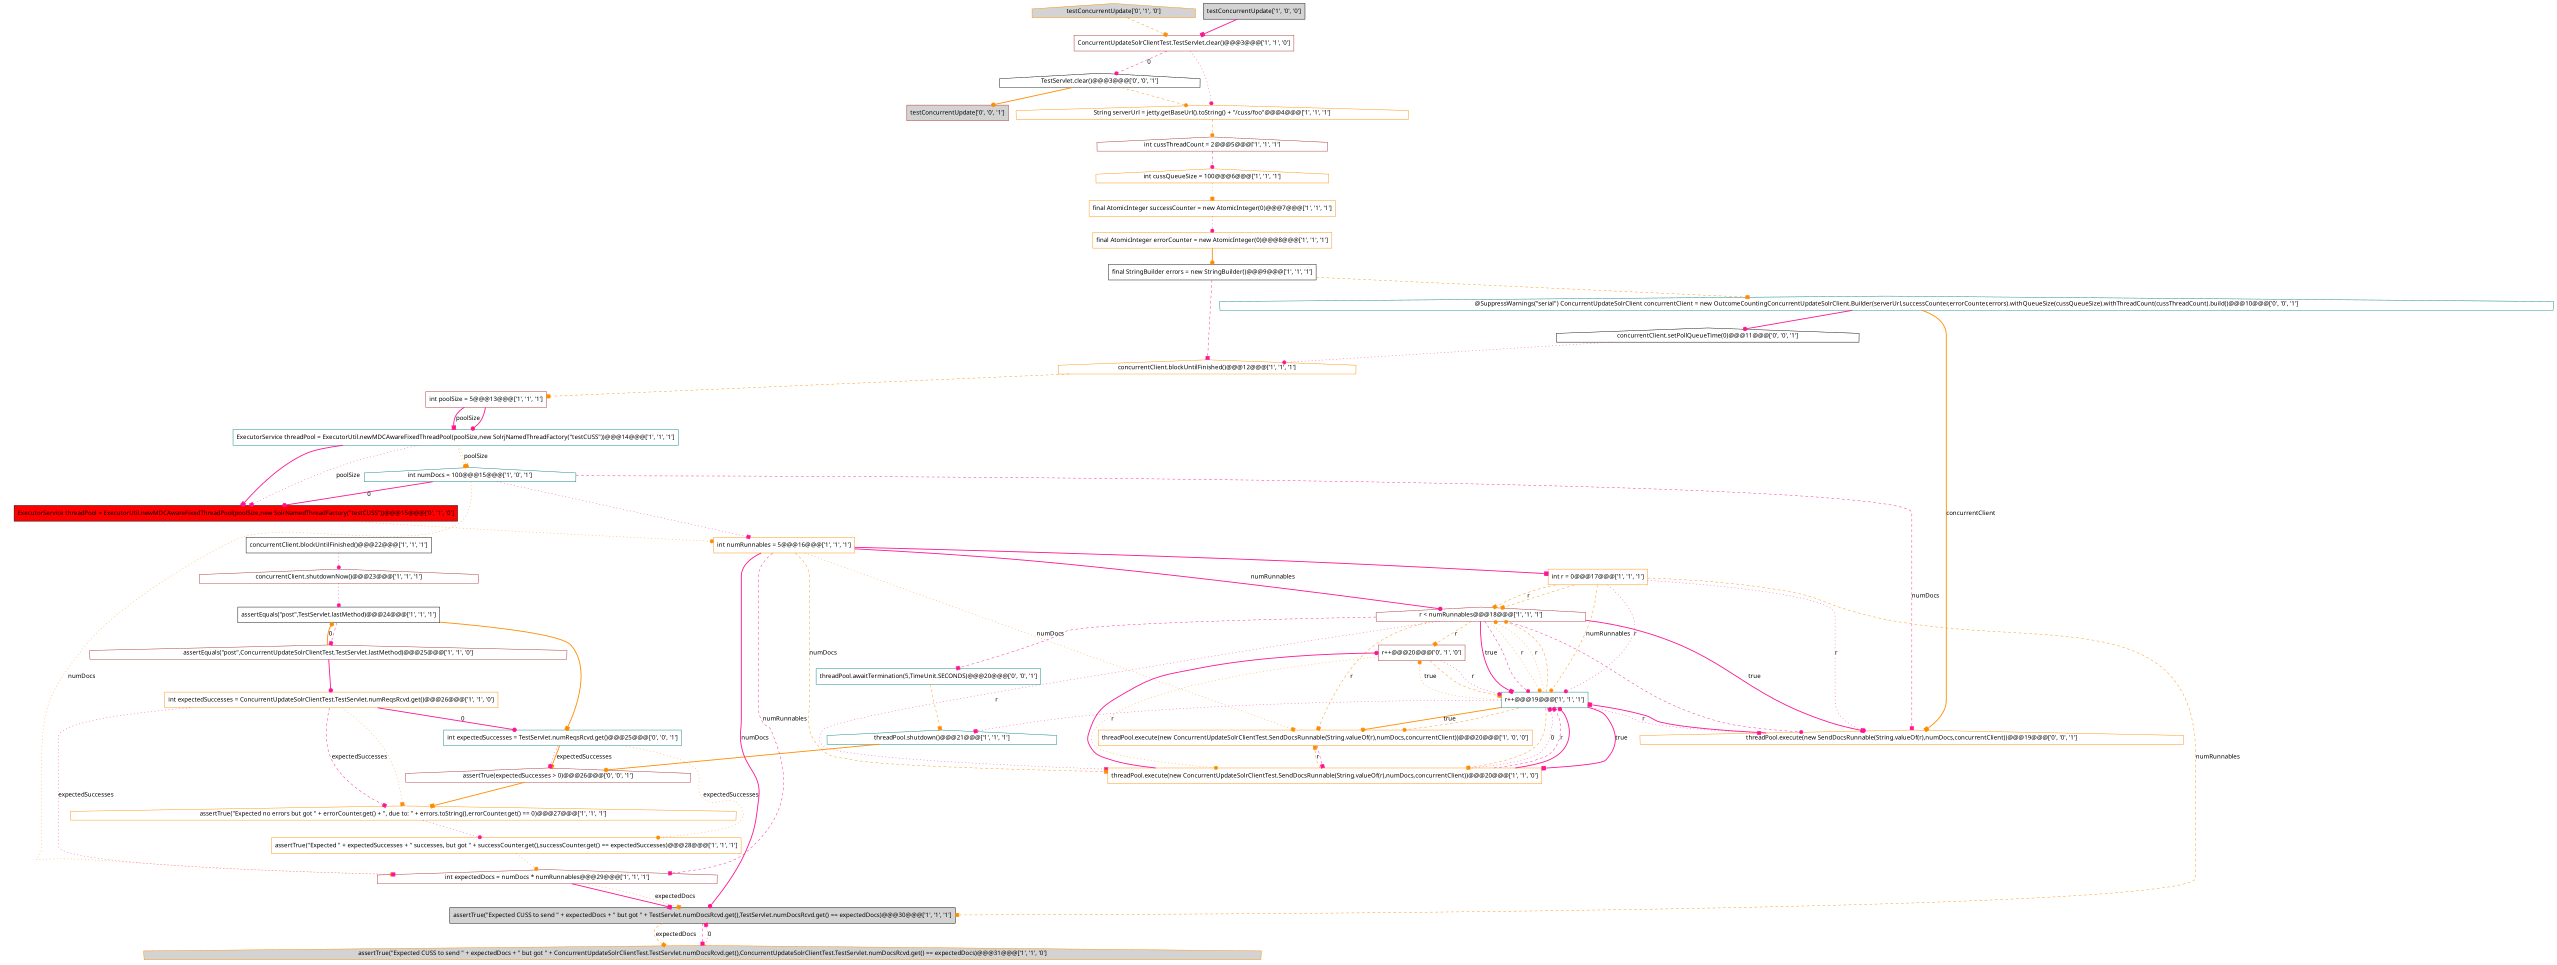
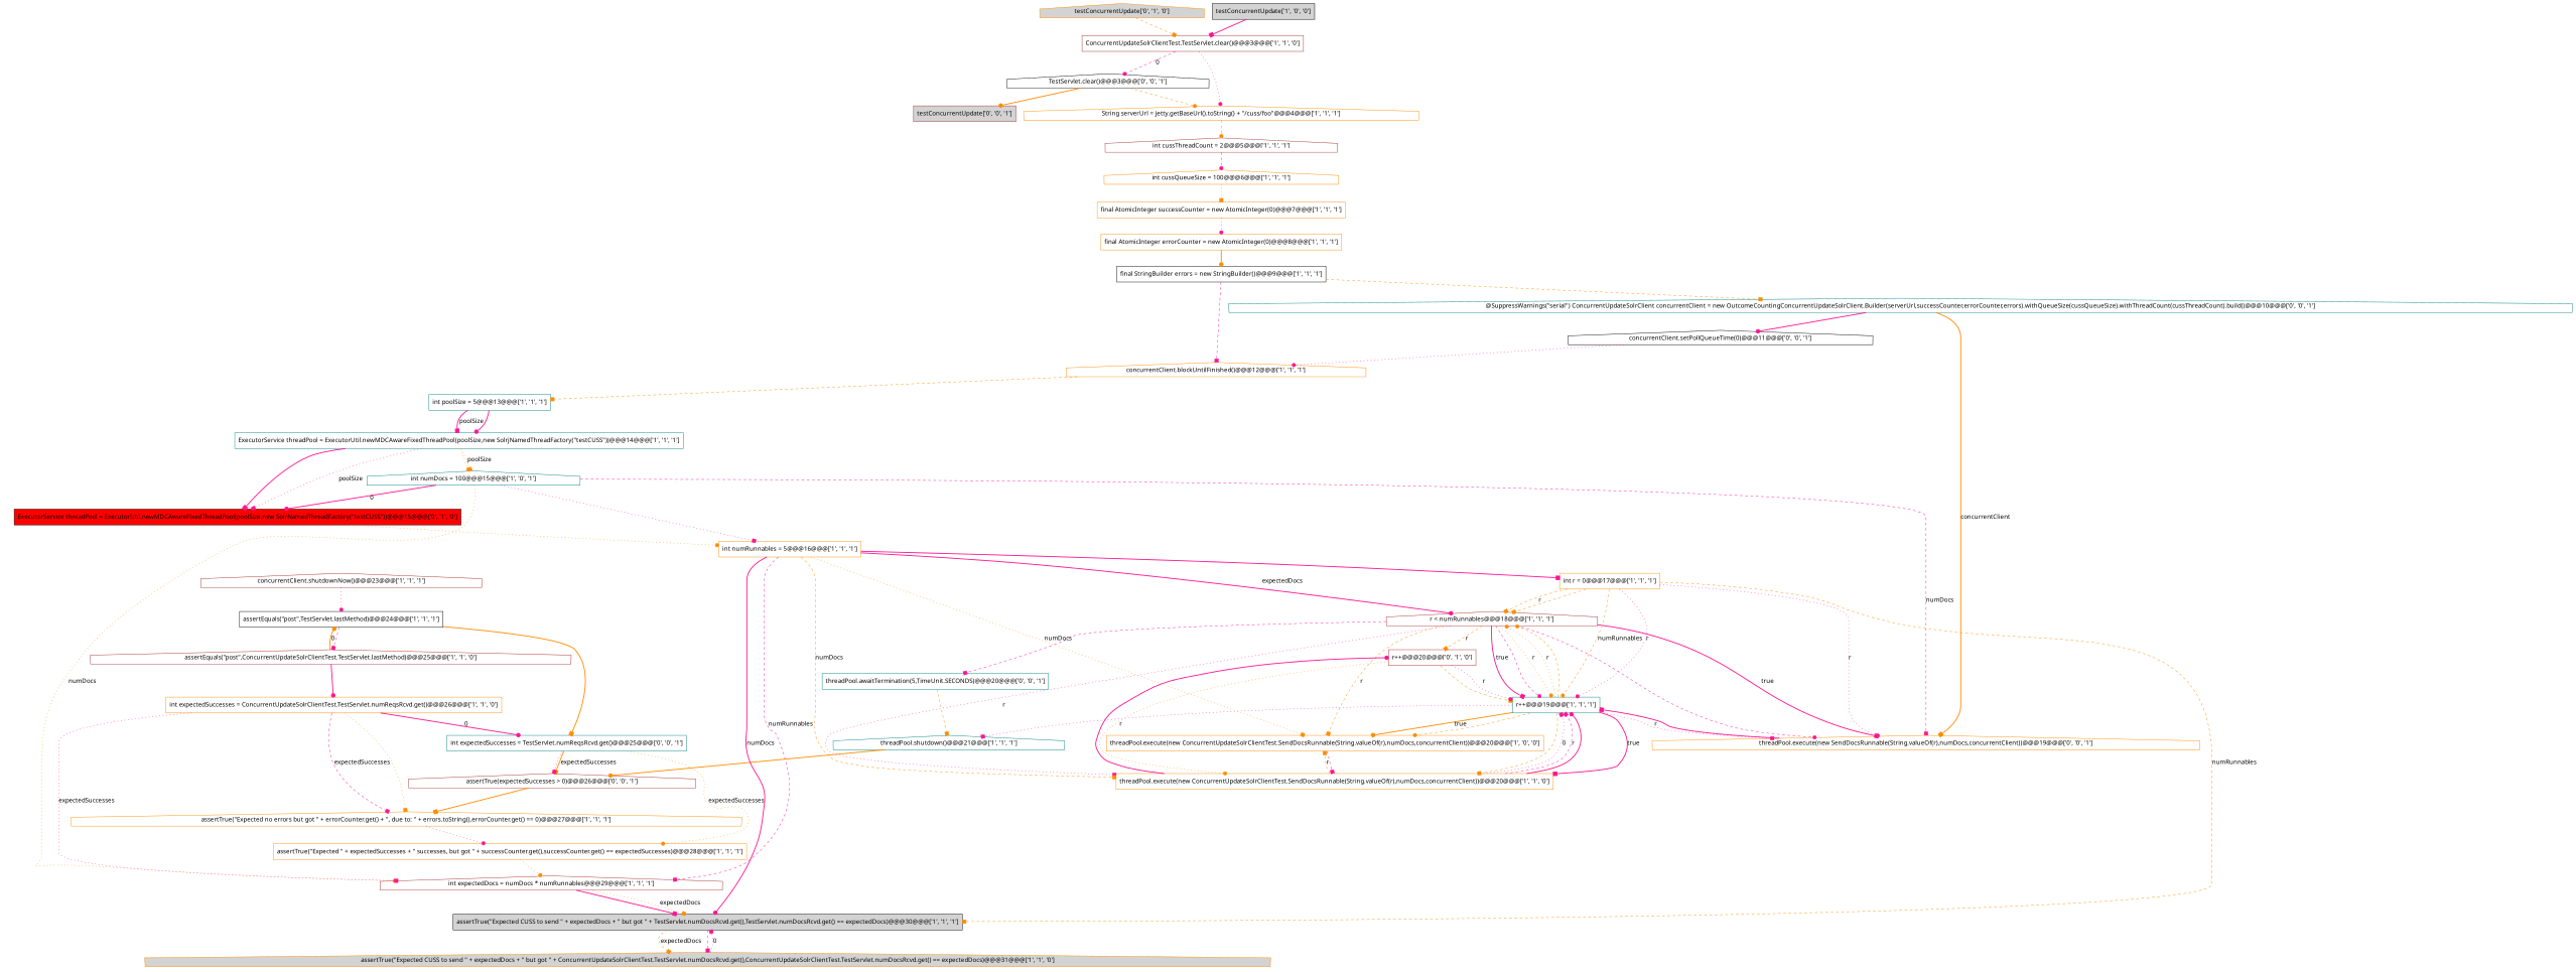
  digraph {
    fontname="Noto Sans"
    node [color=darkorange fillcolor=white fontname="Noto Sans" shape=box style=filled]
    edge [arrowhead=box color=deeppink fontname="Noto Sans" style=dashed]
    n1 [color=brown label="r < numRunnables@@@18@@@['1', '1', '1']" shape=house]
    n2 [color=brown label="r++@@@20@@@['0', '1', '0']"]
    n3 [label="threadPool.execute(new SendDocsRunnable(String.valueOf(r),numDocs,concurrentClient))@@@19@@@['0', '0', '1']" shape=house]
    n4 [color=teal label="r++@@@19@@@['1', '1', '1']"]
    n5 [label="threadPool.execute(new ConcurrentUpdateSolrClientTest.SendDocsRunnable(String.valueOf(r),numDocs,concurrentClient))@@@20@@@['1', '1', '0']"]
    n6 [color=teal label="threadPool.awaitTermination(5,TimeUnit.SECONDS)@@@20@@@['0', '0', '1']"]
    n7 [label="threadPool.execute(new ConcurrentUpdateSolrClientTest.SendDocsRunnable(String.valueOf(r),numDocs,concurrentClient))@@@20@@@['1', '0', '0']"]
    n8 [color=teal label="threadPool.shutdown()@@@21@@@['1', '1', '1']" shape=house]
    n9 [fillcolor=lightgray label="testConcurrentUpdate['0', '1', '0']" shape=house]
    n10 [color=brown label="ConcurrentUpdateSolrClientTest.TestServlet.clear()@@@3@@@['1', '1', '0']"]
    n11 [color=black label="TestServlet.clear()@@@3@@@['0', '0', '1']" shape=house]
    n12 [label="String serverUrl = jetty.getBaseUrl().toString() + \"/cuss/foo\"@@@4@@@['1', '1', '1']" shape=house]
    n13 [color=black fillcolor=lightgray label="testConcurrentUpdate['1', '0', '0']"]
    n14 [label="final AtomicInteger errorCounter = new AtomicInteger(0)@@@8@@@['1', '1', '1']"]
    n15 [color=black label="final StringBuilder errors = new StringBuilder()@@@9@@@['1', '1', '1']"]
    n16 [label="concurrentClient.blockUntilFinished()@@@12@@@['1', '1', '1']" shape=house]
    n17 [color=teal label="@SuppressWarnings(\"serial\") ConcurrentUpdateSolrClient concurrentClient = new OutcomeCountingConcurrentUpdateSolrClient.Builder(serverUrl,successCounter,errorCounter,errors).withQueueSize(cussQueueSize).withThreadCount(cussThreadCount).build()@@@10@@@['0', '0', '1']" shape=house]
    n18 [color=brown label="assertTrue(expectedSuccesses > 0)@@@26@@@['0', '0', '1']" shape=house]
    n19 [label="assertTrue(\"Expected no errors but got \" + errorCounter.get() + \", due to: \" + errors.toString(),errorCounter.get() == 0)@@@27@@@['1', '1', '1']" shape=house]
    n20 [label="assertTrue(\"Expected \" + expectedSuccesses + \" successes, but got \" + successCounter.get(),successCounter.get() == expectedSuccesses)@@@28@@@['1', '1', '1']"]
    n21 [color=teal label="ExecutorService threadPool = ExecutorUtil.newMDCAwareFixedThreadPool(poolSize,new SolrjNamedThreadFactory(\"testCUSS\"))@@@14@@@['1', '1', '1']"]
    n22 [color=black fillcolor=red label="ExecutorService threadPool = ExecutorUtil.newMDCAwareFixedThreadPool(poolSize,new SolrNamedThreadFactory(\"testCUSS\"))@@@15@@@['0', '1', '0']"]
    n23 [color=teal label="int numDocs = 100@@@15@@@['1', '0', '1']" shape=house]
    n24 [label="int numRunnables = 5@@@16@@@['1', '1', '1']"]
    n25 [color=brown label="int expectedDocs = numDocs * numRunnables@@@29@@@['1', '1', '1']" shape=house]
    n26 [color=black label="concurrentClient.setPollQueueTime(0)@@@11@@@['0', '0', '1']" shape=house]
-   n27 [color=brown label="int poolSize = 5@@@13@@@['1', '1', '1']"]
+   n27 [color=teal label="int poolSize = 5@@@13@@@['1', '1', '1']"]
    n28 [label="final AtomicInteger successCounter = new AtomicInteger(0)@@@7@@@['1', '1', '1']"]
    n29 [color=black fillcolor=lightgray label="assertTrue(\"Expected CUSS to send \" + expectedDocs + \" but got \" + TestServlet.numDocsRcvd.get(),TestServlet.numDocsRcvd.get() == expectedDocs)@@@30@@@['1', '1', '1']"]
    n30 [label="int r = 0@@@17@@@['1', '1', '1']"]
    n31 [fillcolor=lightgray label="assertTrue(\"Expected CUSS to send \" + expectedDocs + \" but got \" + ConcurrentUpdateSolrClientTest.TestServlet.numDocsRcvd.get(),ConcurrentUpdateSolrClientTest.TestServlet.numDocsRcvd.get() == expectedDocs)@@@31@@@['1', '1', '0']" shape=house]
    n32 [color=brown fillcolor=lightgray label="testConcurrentUpdate['0', '0', '1']"]
-   n33 [color=black label="concurrentClient.blockUntilFinished()@@@22@@@['1', '1', '1']"]
    n34 [color=brown label="concurrentClient.shutdownNow()@@@23@@@['1', '1', '1']" shape=house]
    n35 [color=black label="assertEquals(\"post\",TestServlet.lastMethod)@@@24@@@['1', '1', '1']"]
    n36 [label="int expectedSuccesses = ConcurrentUpdateSolrClientTest.TestServlet.numReqsRcvd.get()@@@26@@@['1', '1', '0']"]
    n37 [color=teal label="int expectedSuccesses = TestServlet.numReqsRcvd.get()@@@25@@@['0', '0', '1']"]
    n38 [color=brown label="assertEquals(\"post\",ConcurrentUpdateSolrClientTest.TestServlet.lastMethod)@@@25@@@['1', '1', '0']" shape=house]
    n39 [label="int cussQueueSize = 100@@@6@@@['1', '1', '1']" shape=house]
    n40 [color=brown label="int cussThreadCount = 2@@@5@@@['1', '1', '1']" shape=house]
    n1 -> n2 [color=darkorange label=r]
    n1 -> n3 [arrowhead=dot]
    n1 -> n3 [label=true style=bold]
    n1 -> n4 [label=true style=bold]
    n1 -> n4 [arrowhead=dot]
    n1 -> n4 [arrowhead=dot color=darkorange label=r style=dotted]
    n1 -> n5 [label=r style=dotted]
    n1 -> n6
    n1 -> n7 [color=darkorange label=r]
    n2 -> n4 [color=darkorange]
    n2 -> n4 [arrowhead=dot label=r style=dotted]
    n2 -> n5 [arrowhead=dot color=darkorange label=r style=dotted]
    n3 -> n4 [style=bold]
    n4 -> n1 [arrowhead=dot color=darkorange label=r style=dotted]
    n4 -> n1 [arrowhead=dot color=darkorange]
-   n4 -> n2 [arrowhead=dot color=darkorange label=true style=dotted]
    n4 -> n3 [label=r style=dotted]
    n4 -> n5 [label=true style=bold]
    n4 -> n5 [color=darkorange]
    n4 -> n7 [arrowhead=dot color=darkorange label=true style=bold]
    n4 -> n7 [arrowhead=dot color=darkorange]
    n4 -> n8 [style=dotted]
    n5 -> n2 [arrowhead=dot style=bold]
    n5 -> n4 [label=0 style=dotted]
    n5 -> n4 [label=r]
    n5 -> n4 [arrowhead=dot style=bold]
    n5 -> n7 [color=darkorange label=r]
    n6 -> n8 [color=darkorange]
    n7 -> n5
    n8 -> n18 [arrowhead=dot color=darkorange style=bold]
    n9 -> n10 [color=darkorange]
    n10 -> n11 [arrowhead=dot label=0]
    n10 -> n12 [arrowhead=dot style=dotted]
    n11 -> n12 [arrowhead=dot color=darkorange]
    n11 -> n32 [arrowhead=dot color=darkorange style=bold]
    n12 -> n40 [arrowhead=dot color=darkorange]
    n13 -> n10 [style=bold]
    n14 -> n15 [arrowhead=dot color=darkorange style=bold]
    n15 -> n16
    n15 -> n17 [color=darkorange]
    n16 -> n27 [color=darkorange]
    n17 -> n3 [color=darkorange label=concurrentClient style=bold]
    n17 -> n26 [arrowhead=dot style=bold]
    n18 -> n19 [color=darkorange style=bold]
    n19 -> n20 [arrowhead=dot style=dotted]
    n20 -> n25 [arrowhead=dot color=darkorange style=dotted]
    n21 -> n22 [style=bold]
    n21 -> n22 [label=poolSize style=dotted]
    n21 -> n23 [color=darkorange label=poolSize style=dotted]
    n21 -> n23 [arrowhead=dot color=darkorange style=dotted]
    n22 -> n24 [arrowhead=dot color=darkorange style=dotted]
    n23 -> n3 [label=numDocs]
    n23 -> n22 [arrowhead=dot label=0 style=bold]
    n23 -> n24 [style=dotted]
    n23 -> n25 [arrowhead=dot color=darkorange label=numDocs style=dotted]
-   n24 -> n1 [arrowhead=dot label=numRunnables style=bold]
+   n24 -> n1 [arrowhead=dot label=expectedDocs style=bold]
    n24 -> n5 [color=darkorange label=numDocs]
    n24 -> n7 [color=darkorange label=numDocs style=dotted]
    n24 -> n25 [label=numRunnables]
    n24 -> n29 [arrowhead=dot label=numDocs style=bold]
    n24 -> n30 [style=bold]
    n25 -> n29 [style=bold]
    n25 -> n29 [color=darkorange label=expectedDocs style=dotted]
    n26 -> n16 [arrowhead=dot style=dotted]
    n27 -> n21 [label=poolSize style=bold]
    n27 -> n21 [arrowhead=dot style=bold]
    n28 -> n14 [arrowhead=dot style=dotted]
    n29 -> n31 [color=darkorange label=expectedDocs]
    n29 -> n31
    n30 -> n1 [color=darkorange]
    n30 -> n1 [color=darkorange label=r]
    n30 -> n3 [arrowhead=dot label=r style=dotted]
    n30 -> n4 [arrowhead=dot color=darkorange label=numRunnables]
    n30 -> n4 [arrowhead=dot label=r style=dotted]
    n30 -> n29 [color=darkorange label=numRunnables]
    n31 -> n29 [label=0 style=dotted]
-   n33 -> n34 [arrowhead=dot style=dotted]
    n34 -> n35 [arrowhead=dot style=dotted]
    n35 -> n37 [color=darkorange style=bold]
    n35 -> n38
    n36 -> n19 [label=expectedSuccesses]
    n36 -> n19 [color=darkorange style=dotted]
    n36 -> n25 [label=expectedSuccesses style=dotted]
    n36 -> n37 [arrowhead=dot label=0 style=bold]
    n37 -> n18 [color=darkorange label=expectedSuccesses style=bold]
    n37 -> n18 [style=dotted]
    n37 -> n20 [arrowhead=dot color=darkorange label=expectedSuccesses style=dotted]
    n38 -> n35 [arrowhead=dot color=darkorange label=0 style=bold]
    n38 -> n36 [arrowhead=dot style=bold]
    n39 -> n28 [color=darkorange style=dotted]
    n40 -> n39 [arrowhead=dot]
  }
